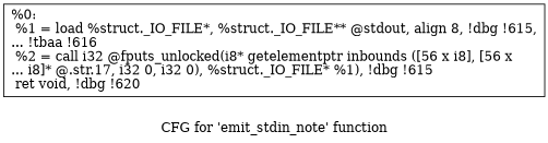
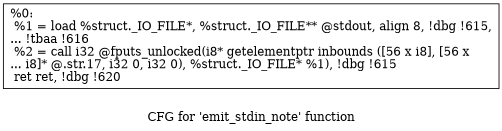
  digraph {
    label="CFG for 'emit_stdin_note' function"
-   n1 [label="{%0:\l  %1 = load %struct._IO_FILE*, %struct._IO_FILE** @stdout, align 8, !dbg !615,\l... !tbaa !616\l  %2 = call i32 @fputs_unlocked(i8* getelementptr inbounds ([56 x i8], [56 x\l... i8]* @.str.17, i32 0, i32 0), %struct._IO_FILE* %1), !dbg !615\l  ret void, !dbg !620\l}" shape=record]
+   n1 [label="{%0:\l  %1 = load %struct._IO_FILE*, %struct._IO_FILE** @stdout, align 8, !dbg !615,\l... !tbaa !616\l  %2 = call i32 @fputs_unlocked(i8* getelementptr inbounds ([56 x i8], [56 x\l... i8]* @.str.17, i32 0, i32 0), %struct._IO_FILE* %1), !dbg !615\l  ret ret, !dbg !620\l}" shape=record]
  }
